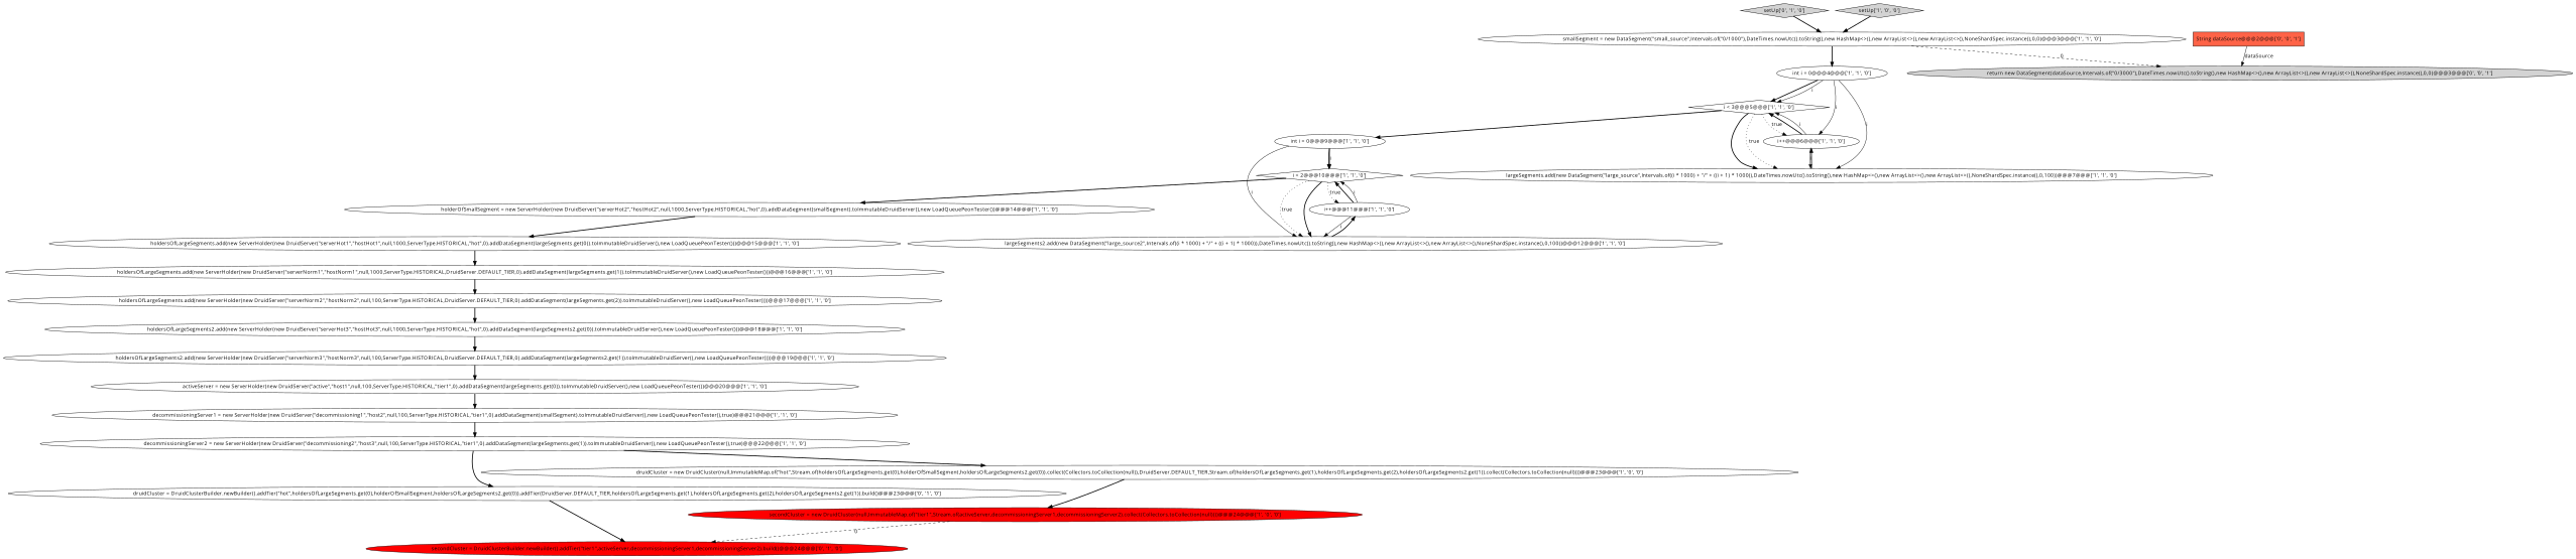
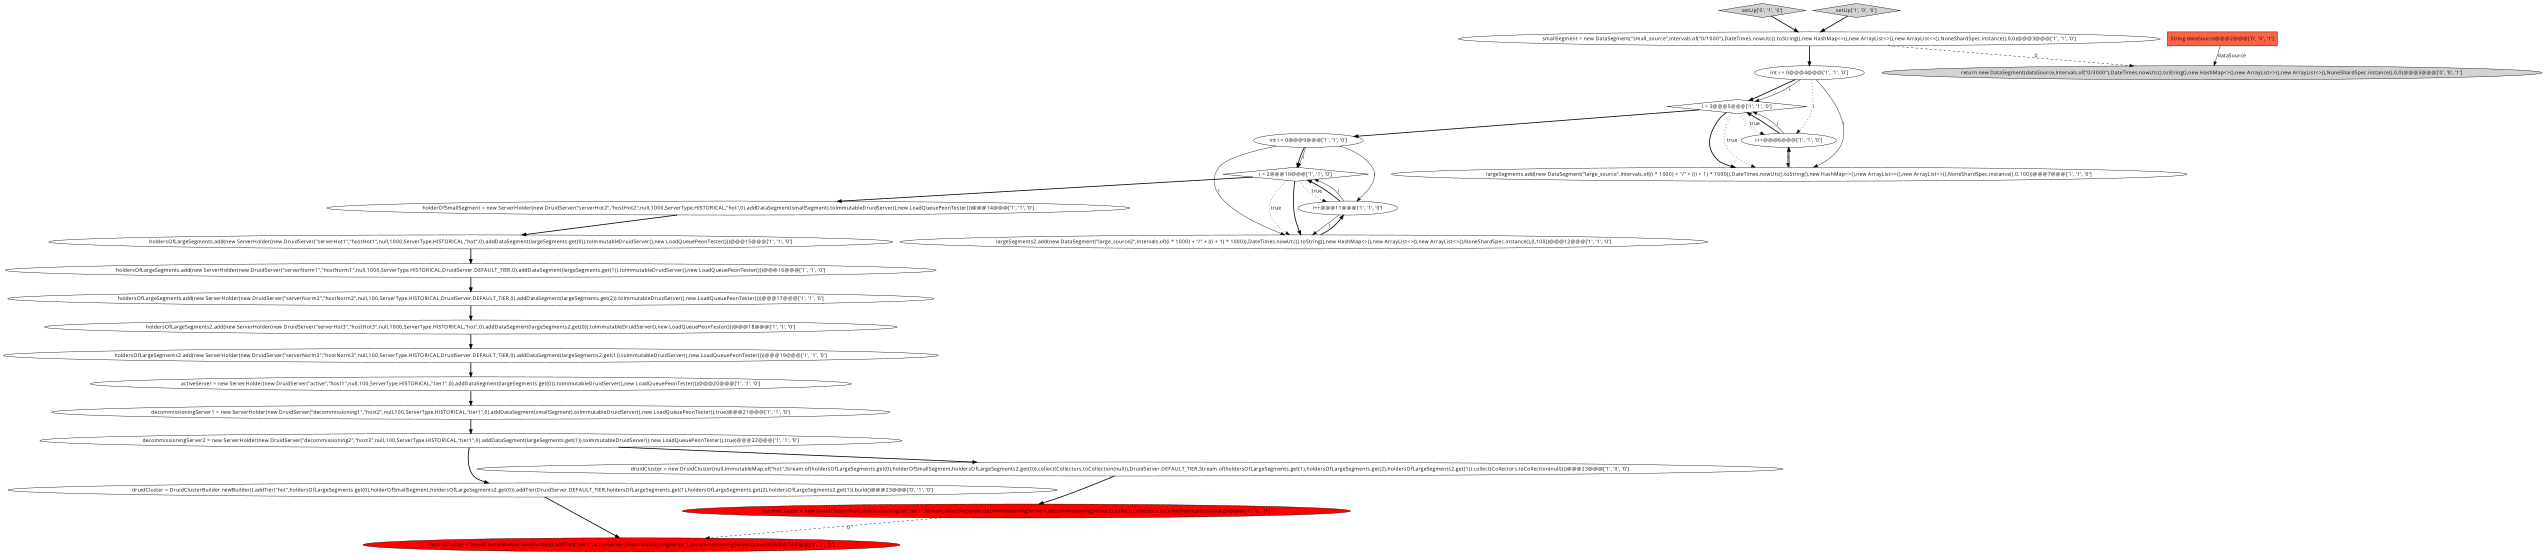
  digraph {
    fontname="Open Sans"
    node [fillcolor=white fontname="Open Sans" shape=ellipse style=filled]
    edge [fontname="Open Sans" style=bold]
    n1 [label="decommissioningServer1 = new ServerHolder(new DruidServer(\"decommissioning1\",\"host2\",null,100,ServerType.HISTORICAL,\"tier1\",0).addDataSegment(smallSegment).toImmutableDruidServer(),new LoadQueuePeonTester(),true)@@@21@@@['1', '1', '0']"]
    n2 [label="decommissioningServer2 = new ServerHolder(new DruidServer(\"decommissioning2\",\"host3\",null,100,ServerType.HISTORICAL,\"tier1\",0).addDataSegment(largeSegments.get(1)).toImmutableDruidServer(),new LoadQueuePeonTester(),true)@@@22@@@['1', '1', '0']"]
    n3 [label="druidCluster = new DruidCluster(null,ImmutableMap.of(\"hot\",Stream.of(holdersOfLargeSegments.get(0),holderOfSmallSegment,holdersOfLargeSegments2.get(0)).collect(Collectors.toCollection(null)),DruidServer.DEFAULT_TIER,Stream.of(holdersOfLargeSegments.get(1),holdersOfLargeSegments.get(2),holdersOfLargeSegments2.get(1)).collect(Collectors.toCollection(null))))@@@23@@@['1', '0', '0']"]
    n4 [label="druidCluster = DruidClusterBuilder.newBuilder().addTier(\"hot\",holdersOfLargeSegments.get(0),holderOfSmallSegment,holdersOfLargeSegments2.get(0)).addTier(DruidServer.DEFAULT_TIER,holdersOfLargeSegments.get(1),holdersOfLargeSegments.get(2),holdersOfLargeSegments2.get(1)).build()@@@23@@@['0', '1', '0']"]
    n5 [label="i < 3@@@5@@@['1', '1', '0']" shape=diamond]
    n6 [label="int i = 0@@@9@@@['1', '1', '0']"]
    n7 [label="i++@@@6@@@['1', '1', '0']"]
    n8 [label="largeSegments.add(new DataSegment(\"large_source\",Intervals.of((i * 1000) + \"/\" + ((i + 1) * 1000)),DateTimes.nowUtc().toString(),new HashMap<>(),new ArrayList<>(),new ArrayList<>(),NoneShardSpec.instance(),0,100))@@@7@@@['1', '1', '0']"]
    n9 [label="i < 2@@@10@@@['1', '1', '0']" shape=diamond]
    n10 [label="i++@@@11@@@['1', '1', '0']"]
    n11 [label="largeSegments2.add(new DataSegment(\"large_source2\",Intervals.of((i * 1000) + \"/\" + ((i + 1) * 1000)),DateTimes.nowUtc().toString(),new HashMap<>(),new ArrayList<>(),new ArrayList<>(),NoneShardSpec.instance(),0,100))@@@12@@@['1', '1', '0']"]
    n12 [label="activeServer = new ServerHolder(new DruidServer(\"active\",\"host1\",null,100,ServerType.HISTORICAL,\"tier1\",0).addDataSegment(largeSegments.get(0)).toImmutableDruidServer(),new LoadQueuePeonTester())@@@20@@@['1', '1', '0']"]
    n13 [fillcolor=red label="secondCluster = new DruidCluster(null,ImmutableMap.of(\"tier1\",Stream.of(activeServer,decommissioningServer1,decommissioningServer2).collect(Collectors.toCollection(null))))@@@24@@@['1', '0', '0']"]
    n14 [fillcolor=red label="secondCluster = DruidClusterBuilder.newBuilder().addTier(\"tier1\",activeServer,decommissioningServer1,decommissioningServer2).build()@@@24@@@['0', '1', '0']"]
    n15 [label="holdersOfLargeSegments.add(new ServerHolder(new DruidServer(\"serverNorm2\",\"hostNorm2\",null,100,ServerType.HISTORICAL,DruidServer.DEFAULT_TIER,0).addDataSegment(largeSegments.get(2)).toImmutableDruidServer(),new LoadQueuePeonTester()))@@@17@@@['1', '1', '0']"]
    n16 [label="holdersOfLargeSegments2.add(new ServerHolder(new DruidServer(\"serverHot3\",\"hostHot3\",null,1000,ServerType.HISTORICAL,\"hot\",0).addDataSegment(largeSegments2.get(0)).toImmutableDruidServer(),new LoadQueuePeonTester()))@@@18@@@['1', '1', '0']"]
    n17 [label="holdersOfLargeSegments2.add(new ServerHolder(new DruidServer(\"serverNorm3\",\"hostNorm3\",null,100,ServerType.HISTORICAL,DruidServer.DEFAULT_TIER,0).addDataSegment(largeSegments2.get(1)).toImmutableDruidServer(),new LoadQueuePeonTester()))@@@19@@@['1', '1', '0']"]
    n18 [label="holderOfSmallSegment = new ServerHolder(new DruidServer(\"serverHot2\",\"hostHot2\",null,1000,ServerType.HISTORICAL,\"hot\",0).addDataSegment(smallSegment).toImmutableDruidServer(),new LoadQueuePeonTester())@@@14@@@['1', '1', '0']"]
    n19 [label="holdersOfLargeSegments.add(new ServerHolder(new DruidServer(\"serverHot1\",\"hostHot1\",null,1000,ServerType.HISTORICAL,\"hot\",0).addDataSegment(largeSegments.get(0)).toImmutableDruidServer(),new LoadQueuePeonTester()))@@@15@@@['1', '1', '0']"]
    n20 [fillcolor=lightgray label="setUp['0', '1', '0']" shape=diamond]
    n21 [label="smallSegment = new DataSegment(\"small_source\",Intervals.of(\"0/1000\"),DateTimes.nowUtc().toString(),new HashMap<>(),new ArrayList<>(),new ArrayList<>(),NoneShardSpec.instance(),0,0)@@@3@@@['1', '1', '0']"]
    n22 [fillcolor=lightgray label="return new DataSegment(dataSource,Intervals.of(\"0/3000\"),DateTimes.nowUtc().toString(),new HashMap<>(),new ArrayList<>(),new ArrayList<>(),NoneShardSpec.instance(),0,0)@@@3@@@['0', '0', '1']"]
    n23 [label="int i = 0@@@4@@@['1', '1', '0']"]
    n24 [fillcolor=lightgray label="setUp['1', '0', '0']" shape=diamond]
    n25 [fillcolor=tomato label="String dataSource@@@2@@@['0', '0', '1']" shape=box]
    n26 [label="holdersOfLargeSegments.add(new ServerHolder(new DruidServer(\"serverNorm1\",\"hostNorm1\",null,1000,ServerType.HISTORICAL,DruidServer.DEFAULT_TIER,0).addDataSegment(largeSegments.get(1)).toImmutableDruidServer(),new LoadQueuePeonTester()))@@@16@@@['1', '1', '0']"]
    n1 -> n2
    n2 -> n3
    n2 -> n4
    n3 -> n13
    n4 -> n14
    n5 -> n6
    n5 -> n7 [label=true style=dotted]
    n5 -> n8
    n5 -> n8 [label=true style=dotted]
    n6 -> n9
    n6 -> n9 [label=i style=solid]
+   n6 -> n10 [label=i style=solid]
    n6 -> n11 [label=i style=solid]
    n7 -> n5
    n7 -> n5 [label=i style=solid]
    n7 -> n8 [label=i style=solid]
    n8 -> n7
    n9 -> n10 [label=true style=dotted]
    n9 -> n11 [label=true style=dotted]
    n9 -> n11
    n9 -> n18
    n10 -> n9
    n10 -> n9 [label=i style=solid]
    n10 -> n11 [label=i style=solid]
    n11 -> n10
    n12 -> n1
    n13 -> n14 [label=0 style=dashed]
    n15 -> n16
    n16 -> n17
    n17 -> n12
    n18 -> n19
    n19 -> n26
    n20 -> n21
    n21 -> n22 [label=0 style=dashed]
    n21 -> n23
    n23 -> n5
    n23 -> n5 [label=i style=solid]
-   n23 -> n7 [label=i style=solid]
+   n23 -> n7 [label=i style=dotted]
    n23 -> n8 [label=i style=solid]
    n24 -> n21
    n25 -> n22 [label=dataSource style=solid]
    n26 -> n15
  }
